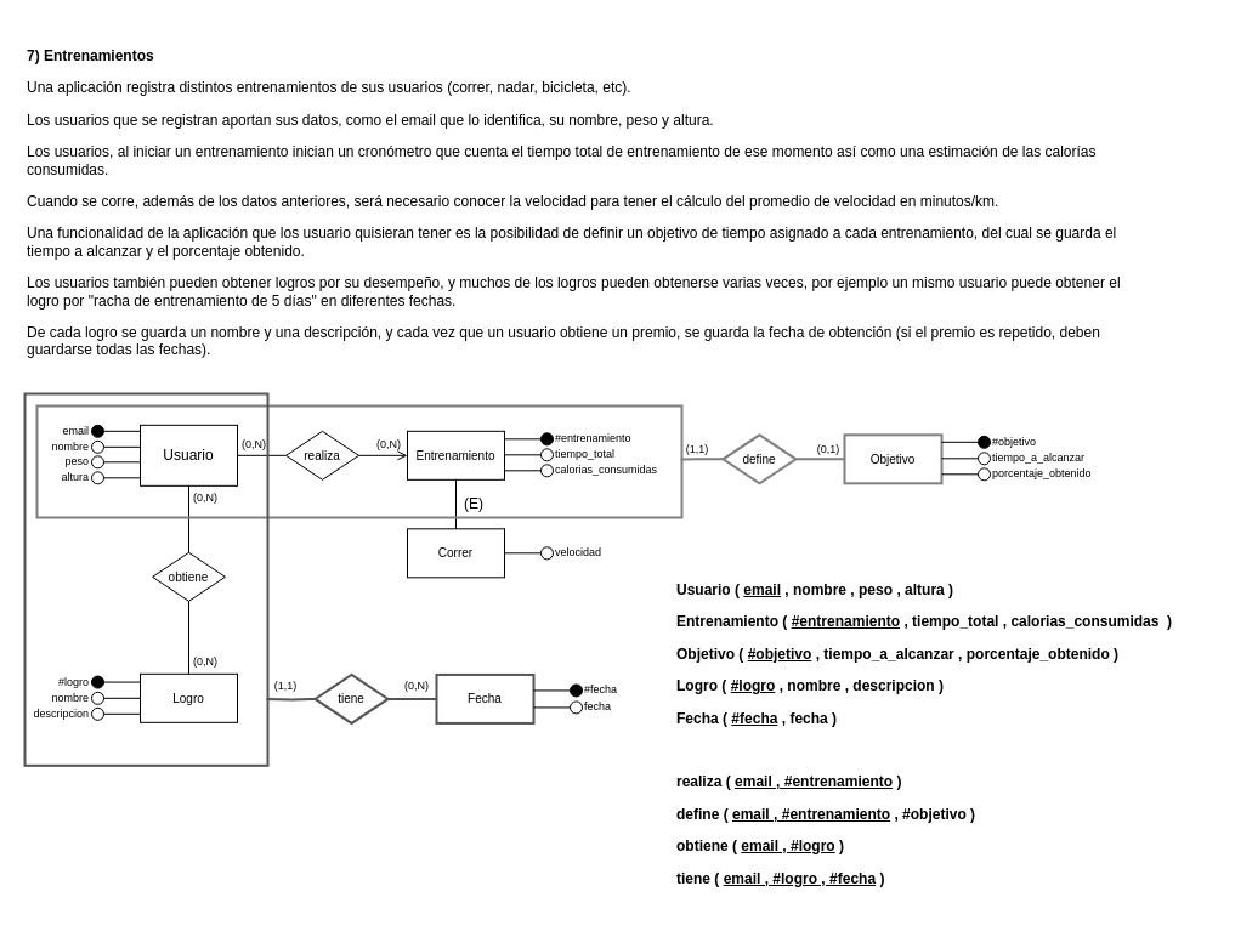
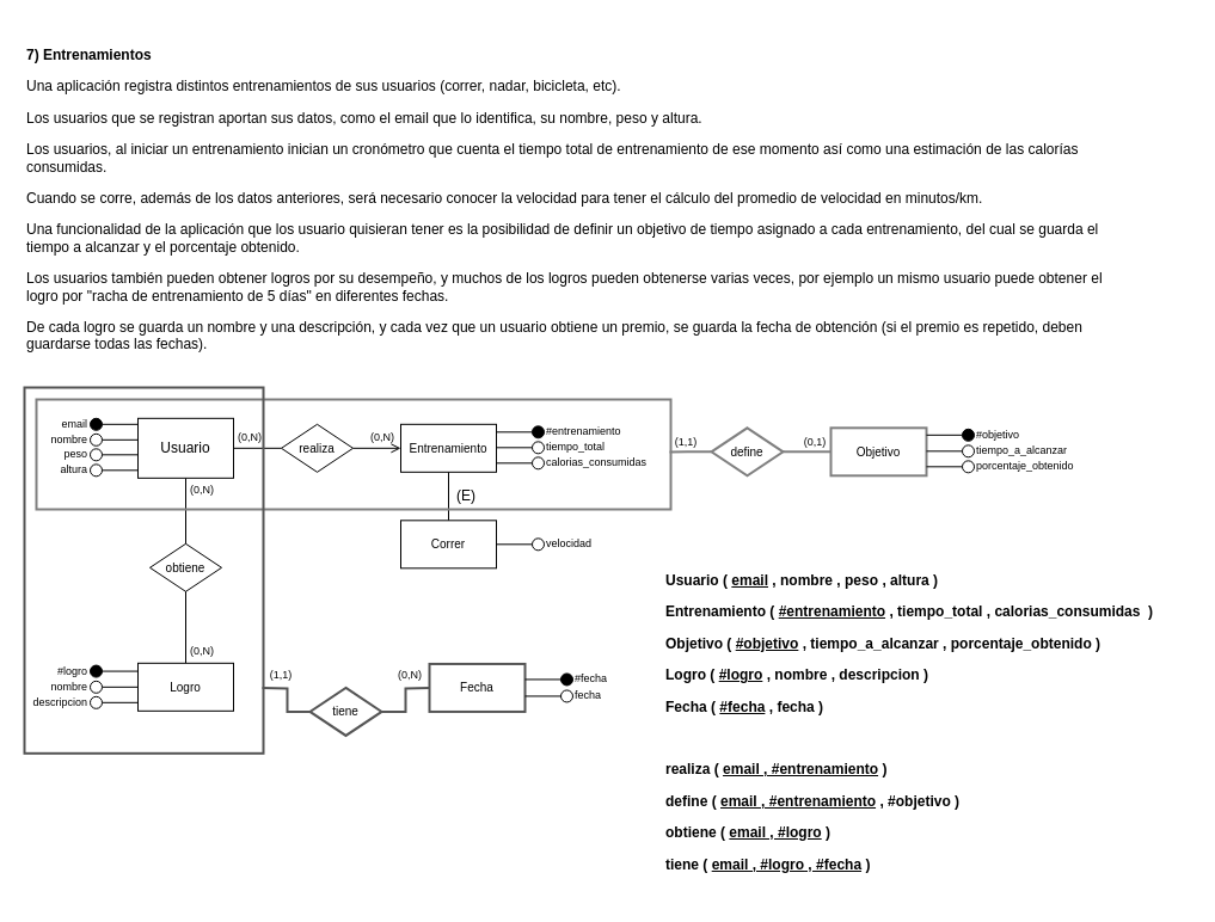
  <mxCell id="0" />
  <mxCell id="1" parent="0" />
  <mxCell id="2" value="&lt;p&gt;&lt;b&gt;7) Entrenamientos&amp;nbsp;&lt;/b&gt;&lt;/p&gt;&lt;p&gt;Una aplicación registra distintos entrenamientos de sus usuarios (correr, nadar, bicicleta, etc).&lt;/p&gt;&lt;p&gt;Los usuarios que se registran aportan sus datos, como el email que lo identifica, su nombre, peso y altura.&amp;nbsp;&lt;/p&gt;&lt;p&gt;Los usuarios, al iniciar un entrenamiento inician un cronómetro que cuenta el tiempo total de entrenamiento de ese momento así como una estimación de las calorías consumidas.&lt;/p&gt;&lt;p&gt;Cuando se corre, además de los datos anteriores, será necesario conocer la velocidad para tener el cálculo del promedio de velocidad en minutos/km.&lt;/p&gt;&lt;p&gt;&lt;span style=&quot;background-color: initial;&quot;&gt;Una funcionalidad de la aplicación que los usuario quisieran tener es la posibilidad de definir un&amp;nbsp;&lt;/span&gt;&lt;span style=&quot;background-color: initial;&quot;&gt;objetivo de tiempo asignado a cada entrenamiento, del cual se guarda el tiempo a alcanzar y el&amp;nbsp;&lt;/span&gt;&lt;span style=&quot;background-color: initial;&quot;&gt;porcentaje obtenido.&lt;/span&gt;&lt;/p&gt;&lt;p&gt;Los usuarios también pueden obtener logros por su desempeño, y muchos de los logros pueden obtenerse varias veces, por ejemplo un mismo usuario puede obtener el logro por &quot;racha de entrenamiento de 5 días&quot; en diferentes fechas.&amp;nbsp;&lt;/p&gt;&lt;p&gt;De cada logro se guarda un nombre y una descripción, y cada vez que un usuario obtiene un premio, se guarda la fecha de obtención (si el premio es repetido, deben guardarse todas las fechas).&amp;nbsp;&lt;/p&gt;" style="text;whiteSpace=wrap;html=1;" parent="1" vertex="1"><mxGeometry x="20" y="20" width="920" height="285" as="geometry" /></mxCell>
  <mxCell id="3" style="edgeStyle=orthogonalEdgeStyle;rounded=0;orthogonalLoop=1;jettySize=auto;html=1;endArrow=none;endFill=0;strokeWidth=2;strokeColor=light-dark(#808080, #535353);" parent="1" source="4" target="47" edge="1"><mxGeometry relative="1" as="geometry" /></mxCell>
  <mxCell id="4" value="Objetivo" style="rounded=0;whiteSpace=wrap;html=1;fontSize=10;strokeWidth=2;strokeColor=light-dark(#808080, #535353);" parent="1" vertex="1"><mxGeometry x="695" y="357.82" width="80" height="40" as="geometry" /></mxCell>
  <mxCell id="5" style="edgeStyle=orthogonalEdgeStyle;rounded=0;orthogonalLoop=1;jettySize=auto;html=1;entryX=0;entryY=0.5;entryDx=0;entryDy=0;endArrow=none;endFill=0;" parent="1" source="7" target="31" edge="1"><mxGeometry relative="1" as="geometry" /></mxCell>
  <mxCell id="6" style="edgeStyle=orthogonalEdgeStyle;rounded=0;orthogonalLoop=1;jettySize=auto;html=1;entryX=0.5;entryY=0;entryDx=0;entryDy=0;endArrow=none;endFill=0;" parent="1" source="7" target="28" edge="1"><mxGeometry relative="1" as="geometry" /></mxCell>
  <mxCell id="7" value="Usuario" style="rounded=0;whiteSpace=wrap;html=1;fontSize=12;" parent="1" vertex="1"><mxGeometry x="115" y="349.82" width="80" height="50" as="geometry" /></mxCell>
  <mxCell id="8" value="" style="endArrow=none;html=1;rounded=0;entryX=0;entryY=0.5;entryDx=0;entryDy=0;" parent="1" edge="1"><mxGeometry width="50" height="50" relative="1" as="geometry"><mxPoint x="85" y="367.82" as="sourcePoint" /><mxPoint x="115" y="367.82" as="targetPoint" /></mxGeometry></mxCell>
  <mxCell id="9" value="" style="endArrow=none;html=1;rounded=0;entryX=0;entryY=0.5;entryDx=0;entryDy=0;" parent="1" edge="1"><mxGeometry width="50" height="50" relative="1" as="geometry"><mxPoint x="85" y="354.82" as="sourcePoint" /><mxPoint x="115" y="354.82" as="targetPoint" /></mxGeometry></mxCell>
  <mxCell id="10" value="" style="ellipse;whiteSpace=wrap;html=1;aspect=fixed;fillColor=#000000;gradientColor=none;fontColor=#FFFFFF;labelBorderColor=default;" parent="1" vertex="1"><mxGeometry x="75" y="349.82" width="10" height="10" as="geometry" /></mxCell>
  <mxCell id="11" value="" style="ellipse;whiteSpace=wrap;html=1;aspect=fixed;" parent="1" vertex="1"><mxGeometry x="75" y="362.82" width="10" height="10" as="geometry" /></mxCell>
  <mxCell id="12" value="&lt;div style=&quot;text-align: left;&quot;&gt;&lt;span style=&quot;background-color: transparent; text-wrap-mode: nowrap;&quot;&gt;email&lt;/span&gt;&lt;/div&gt;" style="text;html=1;align=right;verticalAlign=middle;whiteSpace=wrap;rounded=1;fontSize=9;" parent="1" vertex="1"><mxGeometry x="35" y="349.82" width="40" height="10" as="geometry" /></mxCell>
  <mxCell id="13" value="&lt;span style=&quot;text-align: left; text-wrap-mode: nowrap;&quot;&gt;nombre&lt;/span&gt;" style="text;html=1;align=right;verticalAlign=middle;whiteSpace=wrap;rounded=1;fontSize=9;" parent="1" vertex="1"><mxGeometry x="35" y="362.82" width="40" height="10" as="geometry" /></mxCell>
  <mxCell id="14" value="" style="endArrow=none;html=1;rounded=0;entryX=0;entryY=0.5;entryDx=0;entryDy=0;" parent="1" edge="1"><mxGeometry width="50" height="50" relative="1" as="geometry"><mxPoint x="85" y="393.32" as="sourcePoint" /><mxPoint x="115" y="393.32" as="targetPoint" /></mxGeometry></mxCell>
  <mxCell id="15" value="" style="endArrow=none;html=1;rounded=0;entryX=0;entryY=0.5;entryDx=0;entryDy=0;" parent="1" edge="1"><mxGeometry width="50" height="50" relative="1" as="geometry"><mxPoint x="85" y="380.32" as="sourcePoint" /><mxPoint x="115" y="380.32" as="targetPoint" /></mxGeometry></mxCell>
  <mxCell id="16" value="" style="ellipse;whiteSpace=wrap;html=1;aspect=fixed;fillColor=#FFFFFF;gradientColor=none;fontColor=#FFFFFF;labelBorderColor=default;" parent="1" vertex="1"><mxGeometry x="75" y="375.32" width="10" height="10" as="geometry" /></mxCell>
  <mxCell id="17" value="" style="ellipse;whiteSpace=wrap;html=1;aspect=fixed;" parent="1" vertex="1"><mxGeometry x="75" y="388.32" width="10" height="10" as="geometry" /></mxCell>
  <mxCell id="18" value="&lt;div style=&quot;text-align: left;&quot;&gt;&lt;span style=&quot;background-color: transparent; text-wrap-mode: nowrap;&quot;&gt;peso&lt;/span&gt;&lt;/div&gt;" style="text;html=1;align=right;verticalAlign=middle;whiteSpace=wrap;rounded=1;fontSize=9;" parent="1" vertex="1"><mxGeometry x="35" y="375.32" width="40" height="10" as="geometry" /></mxCell>
  <mxCell id="19" value="&lt;span style=&quot;text-align: left; text-wrap-mode: nowrap;&quot;&gt;altura&lt;/span&gt;" style="text;html=1;align=right;verticalAlign=middle;whiteSpace=wrap;rounded=1;fontSize=9;" parent="1" vertex="1"><mxGeometry x="35" y="388.32" width="40" height="10" as="geometry" /></mxCell>
  <mxCell id="20" value="&lt;span&gt;Entrenamiento&lt;/span&gt;" style="rounded=0;whiteSpace=wrap;html=1;fontSize=10;" parent="1" vertex="1"><mxGeometry x="335" y="354.82" width="80" height="40" as="geometry" /></mxCell>
  <mxCell id="21" value="&lt;span style=&quot;text-wrap-mode: nowrap;&quot;&gt;tiempo_a_alcanzar&lt;/span&gt;" style="text;html=1;align=left;verticalAlign=middle;whiteSpace=wrap;rounded=0;fontSize=9;container=0;" parent="1" vertex="1"><mxGeometry x="815" y="372.32" width="30" height="10" as="geometry" /></mxCell>
  <mxCell id="22" value="&lt;span style=&quot;text-wrap-mode: nowrap;&quot;&gt;porcentaje_obtenido&lt;/span&gt;" style="text;html=1;align=left;verticalAlign=middle;whiteSpace=wrap;rounded=0;fontSize=9;container=0;" parent="1" vertex="1"><mxGeometry x="815" y="385.32" width="30" height="10" as="geometry" /></mxCell>
  <mxCell id="23" value="" style="endArrow=none;html=1;rounded=0;entryX=0;entryY=0.5;entryDx=0;entryDy=0;" parent="1" target="24" edge="1"><mxGeometry width="50" height="50" relative="1" as="geometry"><mxPoint x="775" y="390.32" as="sourcePoint" /><mxPoint x="805" y="385.32" as="targetPoint" /></mxGeometry></mxCell>
  <mxCell id="24" value="" style="ellipse;whiteSpace=wrap;html=1;aspect=fixed;container=0;" parent="1" vertex="1"><mxGeometry x="805" y="385.32" width="10" height="10" as="geometry" /></mxCell>
  <mxCell id="25" value="" style="endArrow=none;html=1;rounded=0;entryX=0;entryY=0.5;entryDx=0;entryDy=0;" parent="1" target="26" edge="1"><mxGeometry width="50" height="50" relative="1" as="geometry"><mxPoint x="775" y="377.32" as="sourcePoint" /><mxPoint x="805" y="372.32" as="targetPoint" /></mxGeometry></mxCell>
  <mxCell id="26" value="" style="ellipse;whiteSpace=wrap;html=1;aspect=fixed;container=0;" parent="1" vertex="1"><mxGeometry x="805" y="372.32" width="10" height="10" as="geometry" /></mxCell>
  <mxCell id="27" style="edgeStyle=orthogonalEdgeStyle;rounded=0;orthogonalLoop=1;jettySize=auto;html=1;entryX=0;entryY=0.5;entryDx=0;entryDy=0;endArrow=none;endFill=0;strokeWidth=2;strokeColor=light-dark(#555555, #7f7f7f);" parent="1" target="61" edge="1"><mxGeometry relative="1" as="geometry"><mxPoint x="219" y="575.45" as="sourcePoint" /></mxGeometry></mxCell>
  <mxCell id="28" value="Logro" style="rounded=0;whiteSpace=wrap;html=1;fontSize=10;" parent="1" vertex="1"><mxGeometry x="115" y="554.82" width="80" height="40" as="geometry" /></mxCell>
  <mxCell id="29" value="Fecha" style="rounded=0;whiteSpace=wrap;html=1;fontSize=10;strokeWidth=2;strokeColor=light-dark(#555555, #7f7f7f);" parent="1" vertex="1"><mxGeometry x="359" y="555.45" width="80" height="40" as="geometry" /></mxCell>
  <mxCell id="30" style="edgeStyle=orthogonalEdgeStyle;rounded=0;orthogonalLoop=1;jettySize=auto;html=1;entryX=0;entryY=0.5;entryDx=0;entryDy=0;endArrow=open;endFill=0;" parent="1" source="31" target="20" edge="1"><mxGeometry relative="1" as="geometry" /></mxCell>
  <mxCell id="31" value="&lt;font&gt;realiza&lt;/font&gt;" style="rhombus;whiteSpace=wrap;html=1;align=center;fontSize=10;" parent="1" vertex="1"><mxGeometry x="235" y="354.82" width="60" height="40" as="geometry" /></mxCell>
  <mxCell id="32" value="&lt;span style=&quot;text-wrap-mode: nowrap;&quot;&gt;tiempo_total&lt;/span&gt;" style="text;html=1;align=left;verticalAlign=middle;whiteSpace=wrap;rounded=0;fontSize=9;container=0;" parent="1" vertex="1"><mxGeometry x="455" y="369.32" width="30" height="10" as="geometry" /></mxCell>
  <mxCell id="33" value="&lt;span style=&quot;text-wrap-mode: nowrap;&quot;&gt;calorias_consumidas&lt;/span&gt;" style="text;html=1;align=left;verticalAlign=middle;whiteSpace=wrap;rounded=0;fontSize=9;container=0;" parent="1" vertex="1"><mxGeometry x="455" y="382.32" width="30" height="10" as="geometry" /></mxCell>
  <mxCell id="34" value="" style="endArrow=none;html=1;rounded=0;entryX=0;entryY=0.5;entryDx=0;entryDy=0;" parent="1" target="35" edge="1"><mxGeometry width="50" height="50" relative="1" as="geometry"><mxPoint x="415" y="387.32" as="sourcePoint" /><mxPoint x="445" y="382.32" as="targetPoint" /></mxGeometry></mxCell>
  <mxCell id="35" value="" style="ellipse;whiteSpace=wrap;html=1;aspect=fixed;container=0;" parent="1" vertex="1"><mxGeometry x="445" y="382.32" width="10" height="10" as="geometry" /></mxCell>
  <mxCell id="36" value="" style="endArrow=none;html=1;rounded=0;entryX=0;entryY=0.5;entryDx=0;entryDy=0;" parent="1" target="37" edge="1"><mxGeometry width="50" height="50" relative="1" as="geometry"><mxPoint x="415" y="374.32" as="sourcePoint" /><mxPoint x="445" y="369.32" as="targetPoint" /></mxGeometry></mxCell>
  <mxCell id="37" value="" style="ellipse;whiteSpace=wrap;html=1;aspect=fixed;container=0;" parent="1" vertex="1"><mxGeometry x="445" y="369.32" width="10" height="10" as="geometry" /></mxCell>
  <mxCell id="38" style="edgeStyle=orthogonalEdgeStyle;rounded=0;orthogonalLoop=1;jettySize=auto;html=1;entryX=0.5;entryY=1;entryDx=0;entryDy=0;endArrow=none;endFill=0;" parent="1" source="39" target="20" edge="1"><mxGeometry relative="1" as="geometry" /></mxCell>
  <mxCell id="39" value="&lt;span&gt;Correr&lt;/span&gt;" style="rounded=0;whiteSpace=wrap;html=1;fontSize=10;" parent="1" vertex="1"><mxGeometry x="335" y="435.32" width="80" height="40" as="geometry" /></mxCell>
  <mxCell id="40" value="&lt;span style=&quot;text-wrap-mode: nowrap;&quot;&gt;velocidad&lt;/span&gt;" style="text;html=1;align=left;verticalAlign=middle;whiteSpace=wrap;rounded=0;fontSize=9;container=0;" parent="1" vertex="1"><mxGeometry x="455" y="450.32" width="30" height="10" as="geometry" /></mxCell>
  <mxCell id="41" value="" style="endArrow=none;html=1;rounded=0;entryX=0;entryY=0.5;entryDx=0;entryDy=0;" parent="1" target="42" edge="1"><mxGeometry width="50" height="50" relative="1" as="geometry"><mxPoint x="415" y="455.32" as="sourcePoint" /><mxPoint x="445" y="450.32" as="targetPoint" /></mxGeometry></mxCell>
  <mxCell id="42" value="" style="ellipse;whiteSpace=wrap;html=1;aspect=fixed;container=0;" parent="1" vertex="1"><mxGeometry x="445" y="450.32" width="10" height="10" as="geometry" /></mxCell>
  <mxCell id="43" value="&lt;span style=&quot;text-wrap-mode: nowrap;&quot;&gt;(E)&lt;/span&gt;" style="text;html=1;align=center;verticalAlign=middle;whiteSpace=wrap;rounded=0;fontSize=12;container=0;" parent="1" vertex="1"><mxGeometry x="375" y="409.82" width="30" height="10" as="geometry" /></mxCell>
  <mxCell id="44" value="" style="rounded=0;whiteSpace=wrap;html=1;fillColor=none;strokeWidth=2;strokeColor=light-dark(#808080, #535353);" parent="1" vertex="1"><mxGeometry x="30" y="334" width="531" height="92" as="geometry" /></mxCell>
  <mxCell id="45" value="obtiene" style="rhombus;whiteSpace=wrap;html=1;align=center;fontSize=10;" parent="1" vertex="1"><mxGeometry x="125" y="454.82" width="60" height="40" as="geometry" /></mxCell>
  <mxCell id="46" style="edgeStyle=orthogonalEdgeStyle;rounded=0;orthogonalLoop=1;jettySize=auto;html=1;endArrow=none;endFill=0;strokeWidth=2;strokeColor=light-dark(#808080, #535353);" parent="1" edge="1"><mxGeometry relative="1" as="geometry"><mxPoint x="560" y="378" as="targetPoint" /><mxPoint x="595.025" y="377.803" as="sourcePoint" /><Array as="points"><mxPoint x="575" y="378" /><mxPoint x="559" y="378" /></Array></mxGeometry></mxCell>
  <mxCell id="47" value="&lt;font&gt;define&lt;/font&gt;" style="rhombus;whiteSpace=wrap;html=1;align=center;fontSize=10;strokeWidth=2;strokeColor=light-dark(#808080, #535353);" parent="1" vertex="1"><mxGeometry x="595" y="357.82" width="60" height="40" as="geometry" /></mxCell>
  <mxCell id="48" value="(0,1)" style="text;html=1;align=center;verticalAlign=middle;whiteSpace=wrap;rounded=0;fontSize=9;" parent="1" vertex="1"><mxGeometry x="671" y="364.82" width="22" height="10" as="geometry" /></mxCell>
  <mxCell id="49" value="(1,1)" style="text;html=1;align=center;verticalAlign=middle;whiteSpace=wrap;rounded=0;fontSize=9;" parent="1" vertex="1"><mxGeometry x="563" y="364.82" width="22" height="10" as="geometry" /></mxCell>
  <mxCell id="50" value="(0,N)" style="text;html=1;align=center;verticalAlign=middle;whiteSpace=wrap;rounded=0;fontSize=9;" parent="1" vertex="1"><mxGeometry x="309" y="360.82" width="22" height="10" as="geometry" /></mxCell>
  <mxCell id="51" value="(0,N)" style="text;html=1;align=center;verticalAlign=middle;whiteSpace=wrap;rounded=0;fontSize=9;" parent="1" vertex="1"><mxGeometry x="199" y="360.82" width="20" height="10" as="geometry" /></mxCell>
  <mxCell id="52" value="(0,N)" style="text;html=1;align=center;verticalAlign=middle;whiteSpace=wrap;rounded=0;fontSize=9;" parent="1" vertex="1"><mxGeometry x="159" y="539.82" width="20" height="10" as="geometry" /></mxCell>
  <mxCell id="53" value="(0,N)" style="text;html=1;align=center;verticalAlign=middle;whiteSpace=wrap;rounded=0;fontSize=9;" parent="1" vertex="1"><mxGeometry x="159" y="404.82" width="20" height="10" as="geometry" /></mxCell>
  <mxCell id="54" value="" style="endArrow=none;html=1;rounded=0;entryX=0;entryY=0.5;entryDx=0;entryDy=0;" parent="1" edge="1"><mxGeometry width="50" height="50" relative="1" as="geometry"><mxPoint x="85" y="587.82" as="sourcePoint" /><mxPoint x="115" y="587.82" as="targetPoint" /></mxGeometry></mxCell>
  <mxCell id="55" value="" style="endArrow=none;html=1;rounded=0;entryX=0;entryY=0.5;entryDx=0;entryDy=0;" parent="1" edge="1"><mxGeometry width="50" height="50" relative="1" as="geometry"><mxPoint x="85" y="574.82" as="sourcePoint" /><mxPoint x="115" y="574.82" as="targetPoint" /></mxGeometry></mxCell>
  <mxCell id="56" value="" style="ellipse;whiteSpace=wrap;html=1;aspect=fixed;fillColor=#FFFFFF;gradientColor=none;fontColor=#FFFFFF;labelBorderColor=default;" parent="1" vertex="1"><mxGeometry x="75" y="569.82" width="10" height="10" as="geometry" /></mxCell>
  <mxCell id="57" value="" style="ellipse;whiteSpace=wrap;html=1;aspect=fixed;" parent="1" vertex="1"><mxGeometry x="75" y="582.82" width="10" height="10" as="geometry" /></mxCell>
  <mxCell id="58" value="&lt;div style=&quot;text-align: left;&quot;&gt;&lt;span style=&quot;text-wrap-mode: nowrap;&quot;&gt;nombre&lt;/span&gt;&lt;/div&gt;" style="text;html=1;align=right;verticalAlign=middle;whiteSpace=wrap;rounded=1;fontSize=9;" parent="1" vertex="1"><mxGeometry x="35" y="569.82" width="40" height="10" as="geometry" /></mxCell>
  <mxCell id="59" value="&lt;span style=&quot;text-align: left; text-wrap-mode: nowrap;&quot;&gt;descripcion&lt;/span&gt;" style="text;html=1;align=right;verticalAlign=middle;whiteSpace=wrap;rounded=1;fontSize=9;" parent="1" vertex="1"><mxGeometry x="35" y="582.82" width="40" height="10" as="geometry" /></mxCell>
  <mxCell id="60" style="edgeStyle=orthogonalEdgeStyle;rounded=0;orthogonalLoop=1;jettySize=auto;html=1;entryX=0;entryY=0.5;entryDx=0;entryDy=0;endArrow=none;endFill=0;strokeWidth=2;strokeColor=light-dark(#555555, #7f7f7f);" parent="1" source="61" edge="1"><mxGeometry relative="1" as="geometry"><mxPoint x="359" y="575.45" as="targetPoint" /></mxGeometry></mxCell>
- <mxCell id="61" value="tiene" style="rhombus;whiteSpace=wrap;html=1;align=center;fontSize=10;strokeWidth=2;strokeColor=light-dark(#555555, #7f7f7f);" parent="1" vertex="1"><mxGeometry x="259" y="555.45" width="60" height="40" as="geometry" /></mxCell>
+ <mxCell id="61" value="tiene" style="rhombus;whiteSpace=wrap;html=1;align=center;fontSize=10;strokeWidth=2;strokeColor=light-dark(#555555, #7f7f7f);" parent="1" vertex="1"><mxGeometry x="259" y="575.45" width="60" height="40" as="geometry" /></mxCell>
  <mxCell id="62" value="(0,N)" style="text;html=1;align=center;verticalAlign=middle;whiteSpace=wrap;rounded=0;fontSize=9;" parent="1" vertex="1"><mxGeometry x="332" y="560.45" width="22" height="10" as="geometry" /></mxCell>
  <mxCell id="63" value="(1,1)" style="text;html=1;align=center;verticalAlign=middle;whiteSpace=wrap;rounded=0;fontSize=9;" parent="1" vertex="1"><mxGeometry x="225" y="560.45" width="20" height="10" as="geometry" /></mxCell>
  <mxCell id="64" value="" style="endArrow=none;html=1;rounded=0;entryX=0;entryY=0.5;entryDx=0;entryDy=0;" parent="1" edge="1"><mxGeometry width="50" height="50" relative="1" as="geometry"><mxPoint x="85" y="561.57" as="sourcePoint" /><mxPoint x="115" y="561.57" as="targetPoint" /></mxGeometry></mxCell>
  <mxCell id="65" value="" style="ellipse;whiteSpace=wrap;html=1;aspect=fixed;fillColor=#000000;gradientColor=none;fontColor=#FFFFFF;labelBorderColor=default;" parent="1" vertex="1"><mxGeometry x="75" y="556.57" width="10" height="10" as="geometry" /></mxCell>
  <mxCell id="66" value="&lt;div style=&quot;text-align: left;&quot;&gt;&lt;span style=&quot;text-wrap-mode: nowrap;&quot;&gt;#logro&lt;/span&gt;&lt;/div&gt;" style="text;html=1;align=right;verticalAlign=middle;whiteSpace=wrap;rounded=1;fontSize=9;" parent="1" vertex="1"><mxGeometry x="35" y="556.57" width="40" height="10" as="geometry" /></mxCell>
  <mxCell id="67" value="&lt;span style=&quot;text-wrap-mode: nowrap;&quot;&gt;#entrenamiento&lt;/span&gt;" style="text;html=1;align=left;verticalAlign=middle;whiteSpace=wrap;rounded=0;fontSize=9;container=0;" parent="1" vertex="1"><mxGeometry x="455" y="356.32" width="30" height="10" as="geometry" /></mxCell>
  <mxCell id="68" value="" style="endArrow=none;html=1;rounded=0;entryX=0;entryY=0.5;entryDx=0;entryDy=0;" parent="1" target="69" edge="1"><mxGeometry width="50" height="50" relative="1" as="geometry"><mxPoint x="415" y="361.32" as="sourcePoint" /><mxPoint x="445" y="356.32" as="targetPoint" /></mxGeometry></mxCell>
  <mxCell id="69" value="" style="ellipse;whiteSpace=wrap;html=1;aspect=fixed;container=0;fillColor=#000000;" parent="1" vertex="1"><mxGeometry x="445" y="356.32" width="10" height="10" as="geometry" /></mxCell>
  <mxCell id="70" value="&lt;span style=&quot;text-wrap-mode: nowrap;&quot;&gt;#objetivo&lt;/span&gt;" style="text;html=1;align=left;verticalAlign=middle;whiteSpace=wrap;rounded=0;fontSize=9;container=0;" parent="1" vertex="1"><mxGeometry x="815" y="358.82" width="30" height="10" as="geometry" /></mxCell>
  <mxCell id="71" value="" style="endArrow=none;html=1;rounded=0;entryX=0;entryY=0.5;entryDx=0;entryDy=0;" parent="1" target="72" edge="1"><mxGeometry width="50" height="50" relative="1" as="geometry"><mxPoint x="775" y="363.82" as="sourcePoint" /><mxPoint x="805" y="358.82" as="targetPoint" /></mxGeometry></mxCell>
  <mxCell id="72" value="" style="ellipse;whiteSpace=wrap;html=1;aspect=fixed;container=0;fillColor=#000000;" parent="1" vertex="1"><mxGeometry x="805" y="358.82" width="10" height="10" as="geometry" /></mxCell>
  <mxCell id="73" value="" style="rounded=0;whiteSpace=wrap;html=1;fillColor=none;strokeWidth=2;strokeColor=#555555;" parent="1" vertex="1"><mxGeometry x="20" y="324" width="200" height="306.32" as="geometry" /></mxCell>
  <mxCell id="74" value="&lt;span style=&quot;text-wrap-mode: nowrap;&quot;&gt;#fecha&lt;/span&gt;" style="text;html=1;align=left;verticalAlign=middle;whiteSpace=wrap;rounded=0;fontSize=9;container=0;" parent="1" vertex="1"><mxGeometry x="479" y="563.45" width="30" height="10" as="geometry" /></mxCell>
  <mxCell id="75" value="" style="endArrow=none;html=1;rounded=0;entryX=0;entryY=0.5;entryDx=0;entryDy=0;" parent="1" target="76" edge="1"><mxGeometry width="50" height="50" relative="1" as="geometry"><mxPoint x="439" y="568.45" as="sourcePoint" /><mxPoint x="469" y="563.45" as="targetPoint" /></mxGeometry></mxCell>
  <mxCell id="76" value="" style="ellipse;whiteSpace=wrap;html=1;aspect=fixed;container=0;strokeColor=#000000;fillColor=#000000;" parent="1" vertex="1"><mxGeometry x="469" y="563.45" width="10" height="10" as="geometry" /></mxCell>
  <mxCell id="77" value="&lt;span style=&quot;text-wrap-mode: nowrap;&quot;&gt;fecha&lt;/span&gt;" style="text;html=1;align=left;verticalAlign=middle;whiteSpace=wrap;rounded=0;fontSize=9;container=0;" parent="1" vertex="1"><mxGeometry x="479" y="577.44" width="30" height="10" as="geometry" /></mxCell>
  <mxCell id="78" value="" style="endArrow=none;html=1;rounded=0;entryX=0;entryY=0.5;entryDx=0;entryDy=0;" parent="1" target="79" edge="1"><mxGeometry width="50" height="50" relative="1" as="geometry"><mxPoint x="439" y="582.44" as="sourcePoint" /><mxPoint x="469" y="577.44" as="targetPoint" /></mxGeometry></mxCell>
  <mxCell id="79" value="" style="ellipse;whiteSpace=wrap;html=1;aspect=fixed;container=0;" parent="1" vertex="1"><mxGeometry x="469" y="577.44" width="10" height="10" as="geometry" /></mxCell>
  <mxCell id="80" value="&lt;p&gt;&lt;b&gt;Usuario ( &lt;u&gt;email&lt;/u&gt; , nombre , peso , altura&amp;nbsp;)&lt;/b&gt;&lt;/p&gt;&lt;p&gt;&lt;b&gt;Entrenamiento ( &lt;u&gt;#entrenamiento&lt;/u&gt; , tiempo_total , calorias_consumidas&amp;nbsp; )&lt;/b&gt;&lt;/p&gt;&lt;p&gt;&lt;b&gt;Objetivo ( &lt;u&gt;#objetivo&lt;/u&gt; , tiempo_a_alcanzar , porcentaje_obtenido )&lt;/b&gt;&lt;/p&gt;&lt;p&gt;&lt;b&gt;Logro ( &lt;u&gt;#logro&lt;/u&gt; , nombre , descripcion )&lt;/b&gt;&lt;b&gt;&lt;/b&gt;&lt;/p&gt;&lt;p&gt;&lt;b&gt;Fecha ( &lt;u&gt;#fecha&lt;/u&gt; , fecha )&lt;/b&gt;&lt;/p&gt;&lt;p&gt;&lt;b&gt;&lt;br&gt;&lt;/b&gt;&lt;/p&gt;&lt;p&gt;&lt;b&gt;realiza ( &lt;u&gt;email , #entrenamiento&lt;/u&gt; )&lt;/b&gt;&lt;/p&gt;&lt;p&gt;&lt;b&gt;define (&amp;nbsp;&lt;/b&gt;&lt;b&gt;&lt;u&gt;email , #entrenamiento&lt;/u&gt; , #objetivo&lt;/b&gt;&lt;b&gt;&amp;nbsp;)&lt;/b&gt;&lt;/p&gt;&lt;p&gt;&lt;b&gt;obtiene ( &lt;u&gt;email , #logro&lt;/u&gt; )&lt;/b&gt;&lt;/p&gt;&lt;p&gt;&lt;b&gt;tiene (&amp;nbsp;&lt;/b&gt;&lt;b&gt;&lt;u&gt;email , #logro&lt;/u&gt;&lt;/b&gt;&lt;b&gt;&lt;u&gt;&amp;nbsp;, #fecha&lt;/u&gt; )&lt;/b&gt;&lt;/p&gt;" style="text;whiteSpace=wrap;html=1;" vertex="1" parent="1"><mxGeometry x="555" y="460.32" width="440" height="289.68" as="geometry" /></mxCell>
